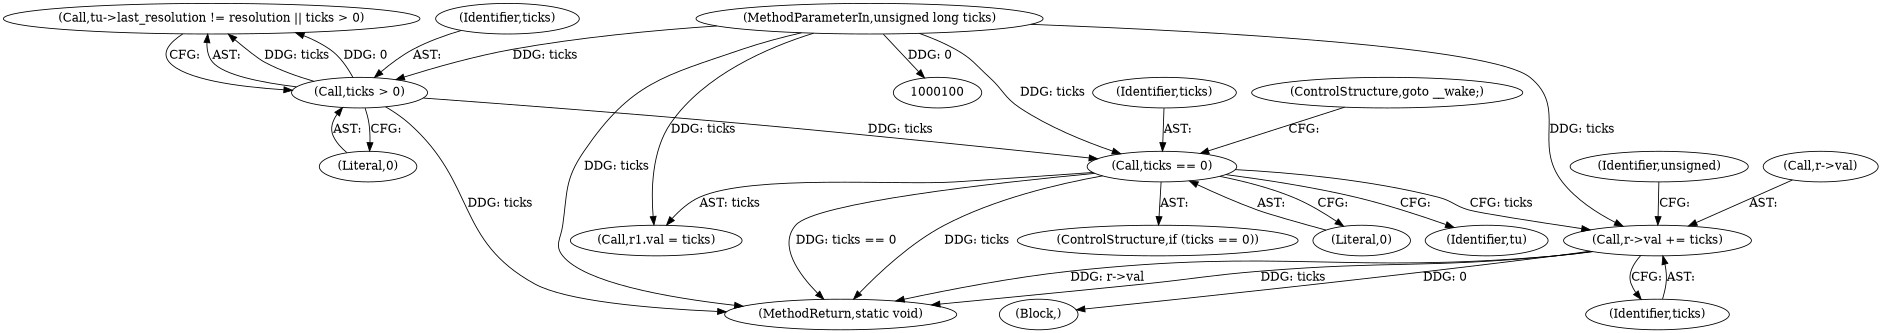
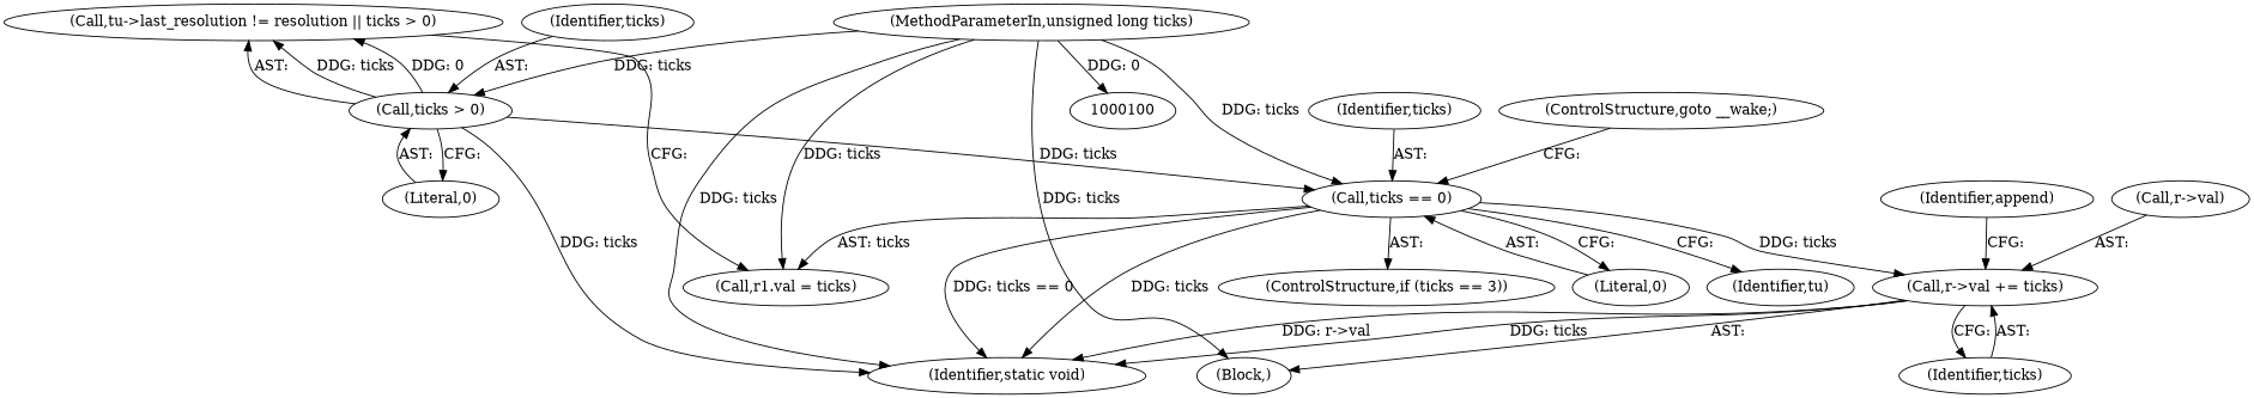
  digraph {
    n1 [label="(Call,r->val += ticks)"]
    n2 [label="(Identifier,ticks)"]
-   n3 [label="(MethodReturn,static void)"]
+   n3 [label="(Identifier,static void)"]
    n4 [label="(Block,)"]
    n5 [label="(Call,ticks == 0)"]
-   n6 [label="(ControlStructure,if (ticks == 0))"]
+   n6 [label="(ControlStructure,if (ticks == 3))"]
    n7 [label="(Call,r1.val = ticks)"]
    n8 [label="(Literal,0)"]
    n9 [label="(Identifier,tu)"]
    n10 [label="(Call,ticks > 0)"]
    n11 [label="(Call,tu->last_resolution != resolution || ticks > 0)"]
    n12 [label="(Literal,0)"]
    n13 [label="(MethodParameterIn,unsigned long ticks)"]
    1000100
-   n15 [label="(Identifier,unsigned)"]
+   n15 [label="(Identifier,append)"]
    n16 [label="(ControlStructure,goto __wake;)"]
    n17 [label="(Identifier,ticks)"]
    n18 [label="(Identifier,ticks)"]
    n19 [label="(Call,r->val)"]
    n1 -> n2 [label="CFG: "]
    n1 -> n3 [label="DDG: r->val"]
    n1 -> n3 [label="DDG: ticks"]
-   n1 -> n4 [label="DDG: 0"]
+   n1 -> n4 [label="AST: "]
    n2 -> n1 [label="AST: "]
-   n5 -> n1 [label="CFG: ticks"]
+   n5 -> n1 [label="DDG: ticks"]
    n5 -> n3 [label="DDG: ticks"]
    n5 -> n3 [label="DDG: ticks == 0"]
    n5 -> n6 [label="AST: "]
    n5 -> n7 [label="AST: ticks"]
    n5 -> n8 [label="CFG: "]
    n5 -> n9 [label="CFG: "]
    n8 -> n5 [label="AST: "]
    n10 -> n3 [label="DDG: ticks"]
    n10 -> n5 [label="DDG: ticks"]
    n10 -> n11 [label="AST: "]
    n10 -> n11 [label="DDG: ticks"]
    n10 -> n11 [label="DDG: 0"]
    n10 -> n12 [label="CFG: "]
-   n11 -> n10 [label="CFG: "]
+   n11 -> n7 [label="CFG: "]
    n12 -> n10 [label="AST: "]
-   n13 -> n1 [label="DDG: ticks"]
+   n13 -> n4 [label="DDG: ticks"]
    n13 -> n3 [label="DDG: ticks"]
    n13 -> n5 [label="DDG: ticks"]
    n13 -> n7 [label="DDG: ticks"]
    n13 -> n10 [label="DDG: ticks"]
    n13 -> 1000100 [label="DDG: 0"]
    n15 -> n1 [label="CFG: "]
    n16 -> n5 [label="CFG: "]
    n17 -> n10 [label="AST: "]
    n18 -> n5 [label="AST: "]
    n19 -> n1 [label="AST: "]
  }
